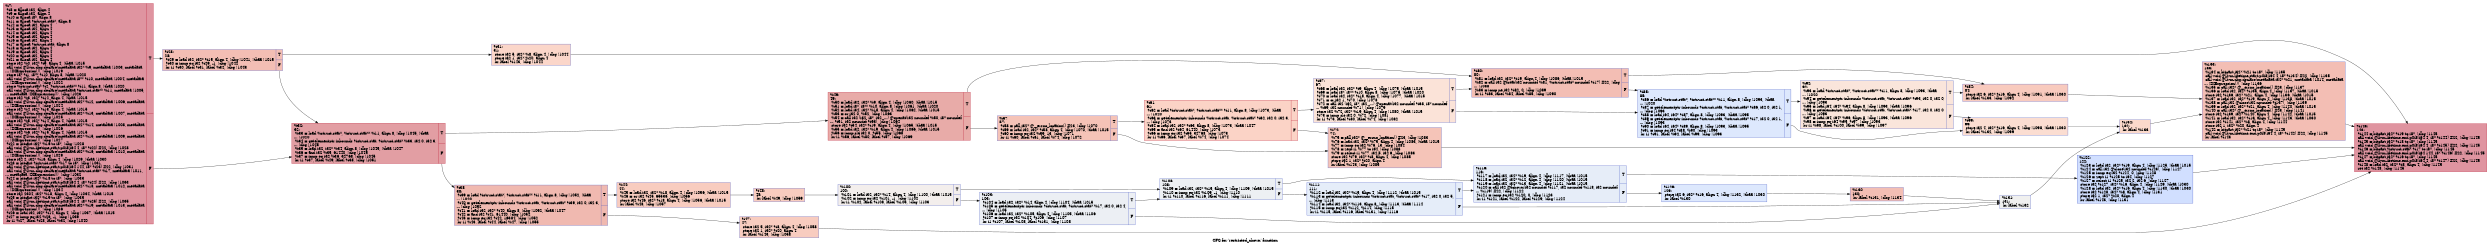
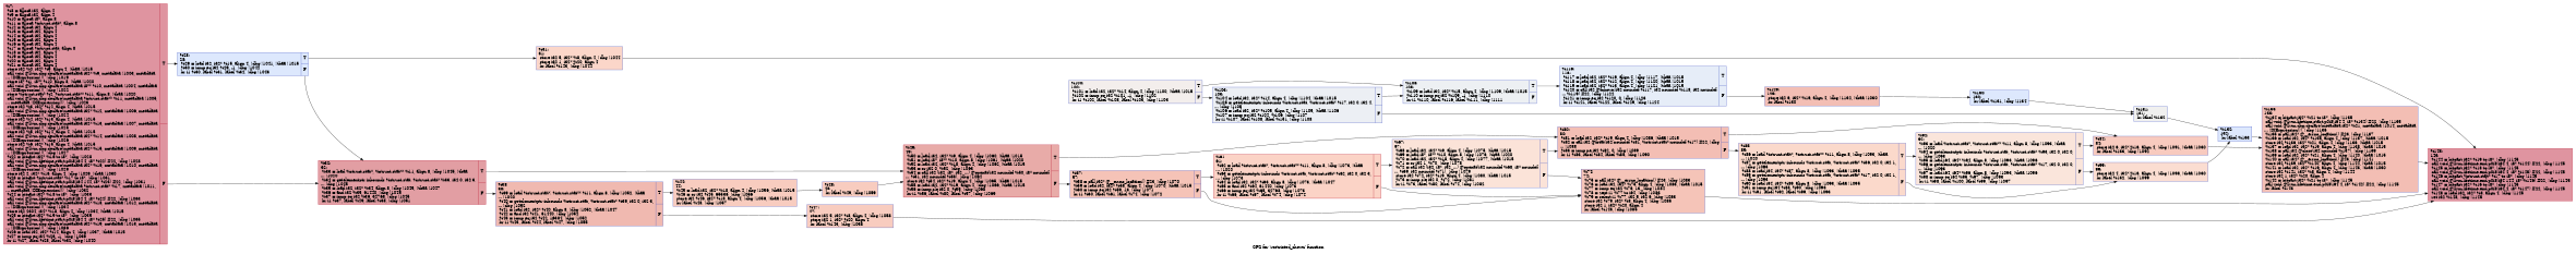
  digraph {
    label="CFG for 'restricted_chown' function"
    rankdir=LR
    node [color="#3d50c3ff" fillcolor="#e36c5570" shape=record style=filled]
    edge [tailport=s0]
    n1 [color="#b70d28ff" fillcolor="#b70d2870" label="{%7:\l  %8 = alloca i32, align 4\l  %9 = alloca i32, align 4\l  %10 = alloca i8*, align 8\l  %11 = alloca %struct.stat*, align 8\l  %12 = alloca i32, align 4\l  %13 = alloca i32, align 4\l  %14 = alloca i32, align 4\l  %15 = alloca i32, align 4\l  %16 = alloca i32, align 4\l  %17 = alloca %struct.stat, align 8\l  %18 = alloca i32, align 4\l  %19 = alloca i32, align 4\l  %20 = alloca i32, align 4\l  %21 = alloca i32, align 4\l  store i32 %0, i32* %9, align 4, !tbaa !1015\l  call void @llvm.dbg.declare(metadata i32* %9, metadata !1003, metadata\l... !DIExpression()), !dbg !1019\l  store i8* %1, i8** %10, align 8, !tbaa !1020\l  call void @llvm.dbg.declare(metadata i8** %10, metadata !1004, metadata\l... !DIExpression()), !dbg !1022\l  store %struct.stat* %2, %struct.stat** %11, align 8, !tbaa !1020\l  call void @llvm.dbg.declare(metadata %struct.stat** %11, metadata !1005,\l... metadata !DIExpression()), !dbg !1023\l  store i32 %3, i32* %12, align 4, !tbaa !1015\l  call void @llvm.dbg.declare(metadata i32* %12, metadata !1006, metadata\l... !DIExpression()), !dbg !1024\l  store i32 %4, i32* %13, align 4, !tbaa !1015\l  call void @llvm.dbg.declare(metadata i32* %13, metadata !1007, metadata\l... !DIExpression()), !dbg !1025\l  store i32 %5, i32* %14, align 4, !tbaa !1015\l  call void @llvm.dbg.declare(metadata i32* %14, metadata !1008, metadata\l... !DIExpression()), !dbg !1026\l  store i32 %6, i32* %15, align 4, !tbaa !1015\l  call void @llvm.dbg.declare(metadata i32* %15, metadata !1009, metadata\l... !DIExpression()), !dbg !1027\l  %22 = bitcast i32* %16 to i8*, !dbg !1028\l  call void @llvm.lifetime.start.p0i8(i64 4, i8* %22) #22, !dbg !1028\l  call void @llvm.dbg.declare(metadata i32* %16, metadata !1010, metadata\l... !DIExpression()), !dbg !1029\l  store i32 2, i32* %16, align 4, !dbg !1029, !tbaa !1030\l  %23 = bitcast %struct.stat* %17 to i8*, !dbg !1031\l  call void @llvm.lifetime.start.p0i8(i64 144, i8* %23) #22, !dbg !1031\l  call void @llvm.dbg.declare(metadata %struct.stat* %17, metadata !1011,\l... metadata !DIExpression()), !dbg !1032\l  %24 = bitcast i32* %18 to i8*, !dbg !1033\l  call void @llvm.lifetime.start.p0i8(i64 4, i8* %24) #22, !dbg !1033\l  call void @llvm.dbg.declare(metadata i32* %18, metadata !1012, metadata\l... !DIExpression()), !dbg !1034\l  store i32 2304, i32* %18, align 4, !dbg !1034, !tbaa !1015\l  %25 = bitcast i32* %19 to i8*, !dbg !1035\l  call void @llvm.lifetime.start.p0i8(i64 4, i8* %25) #22, !dbg !1035\l  call void @llvm.dbg.declare(metadata i32* %19, metadata !1013, metadata\l... !DIExpression()), !dbg !1036\l  %26 = load i32, i32* %14, align 4, !dbg !1037, !tbaa !1015\l  %27 = icmp eq i32 %26, -1, !dbg !1039\l  br i1 %27, label %28, label %32, !dbg !1040\l|{<s0>T|<s1>F}}"]
-   n2 [label="{%28:\l28:                                               \l  %29 = load i32, i32* %15, align 4, !dbg !1041, !tbaa !1015\l  %30 = icmp eq i32 %29, -1, !dbg !1042\l  br i1 %30, label %31, label %32, !dbg !1043\l|{<s0>T|<s1>F}}"]
+   n2 [fillcolor="#b2ccfb70" label="{%28:\l28:                                               \l  %29 = load i32, i32* %15, align 4, !dbg !1041, !tbaa !1015\l  %30 = icmp eq i32 %29, -1, !dbg !1042\l  br i1 %30, label %31, label %32, !dbg !1043\l|{<s0>T|<s1>F}}"]
    n3 [color="#b70d28ff" fillcolor="#be242e70" label="{%32:\l32:                                               \l  %33 = load %struct.stat*, %struct.stat** %11, align 8, !dbg !1045, !tbaa\l... !1020\l  %34 = getelementptr inbounds %struct.stat, %struct.stat* %33, i32 0, i32 3,\l... !dbg !1045\l  %35 = load i32, i32* %34, align 8, !dbg !1045, !tbaa !1047\l  %36 = and i32 %35, 61440, !dbg !1045\l  %37 = icmp eq i32 %36, 32768, !dbg !1045\l  br i1 %37, label %49, label %38, !dbg !1051\l|{<s0>T|<s1>F}}"]
    n4 [fillcolor="#f6a38570" label="{%31:\l31:                                               \l  store i32 5, i32* %8, align 4, !dbg !1044\l  store i32 1, i32* %20, align 4\l  br label %143, !dbg !1044\l}"]
    n5 [color="#b70d28ff" fillcolor="#cc403a70" label="{%49:\l49:                                               \l  %50 = load i32, i32* %9, align 4, !dbg !1060, !tbaa !1015\l  %51 = load i8*, i8** %10, align 8, !dbg !1061, !tbaa !1020\l  %52 = load i32, i32* %18, align 4, !dbg !1062, !tbaa !1015\l  %53 = or i32 0, %52, !dbg !1063\l  %54 = call i32 (i32, i8*, i32, ...) @openat(i32 noundef %50, i8* noundef\l... %51, i32 noundef %53), !dbg !1064\l  store i32 %54, i32* %19, align 4, !dbg !1065, !tbaa !1015\l  %55 = load i32, i32* %19, align 4, !dbg !1066, !tbaa !1015\l  %56 = icmp sle i32 0, %55, !dbg !1068\l  br i1 %56, label %80, label %57, !dbg !1069\l|{<s0>T|<s1>F}}"]
    n6 [fillcolor="#de614d70" label="{%38:\l38:                                               \l  %39 = load %struct.stat*, %struct.stat** %11, align 8, !dbg !1052, !tbaa\l... !1020\l  %40 = getelementptr inbounds %struct.stat, %struct.stat* %39, i32 0, i32 3,\l... !dbg !1052\l  %41 = load i32, i32* %40, align 8, !dbg !1052, !tbaa !1047\l  %42 = and i32 %41, 61440, !dbg !1052\l  %43 = icmp eq i32 %42, 16384, !dbg !1052\l  br i1 %43, label %44, label %47, !dbg !1055\l|{<s0>T|<s1>F}}"]
    n7 [color="#b70d28ff" fillcolor="#b70d2870" label="{%143:\l143:                                              \l  %144 = bitcast i32* %19 to i8*, !dbg !1145\l  call void @llvm.lifetime.end.p0i8(i64 4, i8* %144) #22, !dbg !1145\l  %145 = bitcast i32* %18 to i8*, !dbg !1145\l  call void @llvm.lifetime.end.p0i8(i64 4, i8* %145) #22, !dbg !1145\l  %146 = bitcast %struct.stat* %17 to i8*, !dbg !1145\l  call void @llvm.lifetime.end.p0i8(i64 144, i8* %146) #22, !dbg !1145\l  %147 = bitcast i32* %16 to i8*, !dbg !1145\l  call void @llvm.lifetime.end.p0i8(i64 4, i8* %147) #22, !dbg !1145\l  %148 = load i32, i32* %8, align 4, !dbg !1145\l  ret i32 %148, !dbg !1145\l}"]
    n8 [label="{%80:\l80:                                               \l  %81 = load i32, i32* %19, align 4, !dbg !1086, !tbaa !1015\l  %82 = call i32 @fstat(i32 noundef %81, %struct.stat* noundef %17) #22, !dbg\l... !1088\l  %83 = icmp ne i32 %82, 0, !dbg !1089\l  br i1 %83, label %84, label %85, !dbg !1090\l|{<s0>T|<s1>F}}"]
    n9 [fillcolor="#e8765c70" label="{%57:\l57:                                               \l  %58 = call i32* @__errno_location() #23, !dbg !1070\l  %59 = load i32, i32* %58, align 4, !dbg !1070, !tbaa !1015\l  %60 = icmp eq i32 %59, 13, !dbg !1071\l  br i1 %60, label %61, label %74, !dbg !1072\l|{<s0>T|<s1>F}}"]
    n10 [fillcolor="#f08b6e70" label="{%44:\l44:                                               \l  %45 = load i32, i32* %18, align 4, !dbg !1056, !tbaa !1015\l  %46 = or i32 %45, 65536, !dbg !1056\l  store i32 %46, i32* %18, align 4, !dbg !1056, !tbaa !1015\l  br label %48, !dbg !1057\l}"]
    n11 [fillcolor="#f08b6e70" label="{%47:\l47:                                               \l  store i32 5, i32* %8, align 4, !dbg !1058\l  store i32 1, i32* %20, align 4\l  br label %143, !dbg !1058\l}"]
    n12 [fillcolor="#ef886b70" label="{%84:\l84:                                               \l  store i32 6, i32* %16, align 4, !dbg !1091, !tbaa !1030\l  br label %133, !dbg !1092\l}"]
-   n13 [fillcolor="#b2ccfb70" label="{%85:\l85:                                               \l  %86 = load %struct.stat*, %struct.stat** %11, align 8, !dbg !1093, !tbaa\l... !1020\l  %87 = getelementptr inbounds %struct.stat, %struct.stat* %86, i32 0, i32 1,\l... !dbg !1093\l  %88 = load i64, i64* %87, align 8, !dbg !1093, !tbaa !1095\l  %89 = getelementptr inbounds %struct.stat, %struct.stat* %17, i32 0, i32 1,\l... !dbg !1093\l  %90 = load i64, i64* %89, align 8, !dbg !1093, !tbaa !1095\l  %91 = icmp eq i64 %88, %90, !dbg !1093\l  br i1 %91, label %92, label %99, !dbg !1093\l|{<s0>T|<s1>F}}"]
+   n13 [fillcolor="#f7a88970" label="{%85:\l85:                                               \l  %86 = load %struct.stat*, %struct.stat** %11, align 8, !dbg !1093, !tbaa\l... !1020\l  %87 = getelementptr inbounds %struct.stat, %struct.stat* %86, i32 0, i32 1,\l... !dbg !1093\l  %88 = load i64, i64* %87, align 8, !dbg !1093, !tbaa !1095\l  %89 = getelementptr inbounds %struct.stat, %struct.stat* %17, i32 0, i32 1,\l... !dbg !1093\l  %90 = load i64, i64* %89, align 8, !dbg !1093, !tbaa !1095\l  %91 = icmp eq i64 %88, %90, !dbg !1093\l  br i1 %91, label %92, label %99, !dbg !1093\l|{<s0>T|<s1>F}}"]
    n14 [color="#b70d28ff" fillcolor="#f59c7d70" label="{%61:\l61:                                               \l  %62 = load %struct.stat*, %struct.stat** %11, align 8, !dbg !1073, !tbaa\l... !1020\l  %63 = getelementptr inbounds %struct.stat, %struct.stat* %62, i32 0, i32 3,\l... !dbg !1073\l  %64 = load i32, i32* %63, align 8, !dbg !1073, !tbaa !1047\l  %65 = and i32 %64, 61440, !dbg !1073\l  %66 = icmp eq i32 %65, 32768, !dbg !1073\l  br i1 %66, label %67, label %74, !dbg !1074\l|{<s0>T|<s1>F}}"]
    n15 [fillcolor="#e97a5f70" label="{%74:\l74:                                               \l  %75 = call i32* @__errno_location() #23, !dbg !1083\l  %76 = load i32, i32* %75, align 4, !dbg !1083, !tbaa !1015\l  %77 = icmp eq i32 %76, 13, !dbg !1084\l  %78 = zext i1 %77 to i64, !dbg !1083\l  %79 = select i1 %77, i32 5, i32 6, !dbg !1083\l  store i32 %79, i32* %8, align 4, !dbg !1085\l  store i32 1, i32* %20, align 4\l  br label %143, !dbg !1085\l}"]
    n16 [fillcolor="#f08b6e70" label="{%48:\l48:                                               \l  br label %49, !dbg !1059\l}"]
    n17 [label="{%133:\l133:                                              \l  %134 = bitcast i32* %21 to i8*, !dbg !1135\l  call void @llvm.lifetime.start.p0i8(i64 4, i8* %134) #22, !dbg !1135\l  call void @llvm.dbg.declare(metadata i32* %21, metadata !1014, metadata\l... !DIExpression()), !dbg !1136\l  %135 = call i32* @__errno_location() #23, !dbg !1137\l  %136 = load i32, i32* %135, align 4, !dbg !1137, !tbaa !1015\l  store i32 %136, i32* %21, align 4, !dbg !1136, !tbaa !1015\l  %137 = load i32, i32* %19, align 4, !dbg !1138, !tbaa !1015\l  %138 = call i32 @close(i32 noundef %137), !dbg !1139\l  %139 = load i32, i32* %21, align 4, !dbg !1140, !tbaa !1015\l  %140 = call i32* @__errno_location() #23, !dbg !1141\l  store i32 %139, i32* %140, align 4, !dbg !1142, !tbaa !1015\l  %141 = load i32, i32* %16, align 4, !dbg !1143, !tbaa !1030\l  store i32 %141, i32* %8, align 4, !dbg !1144\l  store i32 1, i32* %20, align 4\l  %142 = bitcast i32* %21 to i8*, !dbg !1145\l  call void @llvm.lifetime.end.p0i8(i64 4, i8* %142) #22, !dbg !1145\l  br label %143\l}"]
    n18 [fillcolor="#f4c5ad70" label="{%92:\l92:                                               \l  %93 = load %struct.stat*, %struct.stat** %11, align 8, !dbg !1093, !tbaa\l... !1020\l  %94 = getelementptr inbounds %struct.stat, %struct.stat* %93, i32 0, i32 0,\l... !dbg !1093\l  %95 = load i64, i64* %94, align 8, !dbg !1093, !tbaa !1096\l  %96 = getelementptr inbounds %struct.stat, %struct.stat* %17, i32 0, i32 0,\l... !dbg !1093\l  %97 = load i64, i64* %96, align 8, !dbg !1093, !tbaa !1096\l  %98 = icmp eq i64 %95, %97, !dbg !1093\l  br i1 %98, label %100, label %99, !dbg !1097\l|{<s0>T|<s1>F}}"]
    n19 [fillcolor="#f7b39670" label="{%99:\l99:                                               \l  store i32 4, i32* %16, align 4, !dbg !1098, !tbaa !1030\l  br label %132, !dbg !1099\l}"]
    n20 [fillcolor="#f6bfa670" label="{%67:\l67:                                               \l  %68 = load i32, i32* %9, align 4, !dbg !1075, !tbaa !1015\l  %69 = load i8*, i8** %10, align 8, !dbg !1076, !tbaa !1020\l  %70 = load i32, i32* %18, align 4, !dbg !1077, !tbaa !1015\l  %71 = or i32 1, %70, !dbg !1078\l  %72 = call i32 (i32, i8*, i32, ...) @openat(i32 noundef %68, i8* noundef\l... %69, i32 noundef %71), !dbg !1079\l  store i32 %72, i32* %19, align 4, !dbg !1080, !tbaa !1015\l  %73 = icmp sle i32 0, %72, !dbg !1081\l  br i1 %73, label %80, label %74, !dbg !1082\l|{<s0>T|<s1>F}}"]
-   n21 [fillcolor="#f7a88970" label="{%132:\l132:                                              \l  br label %133\l}"]
+   n21 [fillcolor="#b2ccfb70" label="{%132:\l132:                                              \l  br label %133\l}"]
    n22 [fillcolor="#e3d9d370" label="{%100:\l100:                                              \l  %101 = load i32, i32* %14, align 4, !dbg !1100, !tbaa !1015\l  %102 = icmp eq i32 %101, -1, !dbg !1102\l  br i1 %102, label %108, label %103, !dbg !1103\l|{<s0>T|<s1>F}}"]
    n23 [fillcolor="#d6dce470" label="{%108:\l108:                                              \l  %109 = load i32, i32* %15, align 4, !dbg !1109, !tbaa !1015\l  %110 = icmp eq i32 %109, -1, !dbg !1110\l  br i1 %110, label %116, label %111, !dbg !1111\l|{<s0>T|<s1>F}}"]
    n24 [fillcolor="#d4dbe670" label="{%103:\l103:                                              \l  %104 = load i32, i32* %14, align 4, !dbg !1104, !tbaa !1015\l  %105 = getelementptr inbounds %struct.stat, %struct.stat* %17, i32 0, i32 4,\l... !dbg !1105\l  %106 = load i32, i32* %105, align 4, !dbg !1105, !tbaa !1106\l  %107 = icmp eq i32 %104, %106, !dbg !1107\l  br i1 %107, label %108, label %131, !dbg !1108\l|{<s0>T|<s1>F}}"]
    n25 [fillcolor="#c7d7f070" label="{%116:\l116:                                              \l  %117 = load i32, i32* %19, align 4, !dbg !1117, !tbaa !1015\l  %118 = load i32, i32* %12, align 4, !dbg !1120, !tbaa !1015\l  %119 = load i32, i32* %13, align 4, !dbg !1121, !tbaa !1015\l  %120 = call i32 @fchown(i32 noundef %117, i32 noundef %118, i32 noundef\l... %119) #22, !dbg !1122\l  %121 = icmp eq i32 %120, 0, !dbg !1123\l  br i1 %121, label %122, label %129, !dbg !1124\l|{<s0>T|<s1>F}}"]
-   n26 [fillcolor="#c5d6f270" label="{%111:\l111:                                              \l  %112 = load i32, i32* %15, align 4, !dbg !1112, !tbaa !1015\l  %113 = getelementptr inbounds %struct.stat, %struct.stat* %17, i32 0, i32 5,\l... !dbg !1113\l  %114 = load i32, i32* %113, align 8, !dbg !1113, !tbaa !1114\l  %115 = icmp eq i32 %112, %114, !dbg !1115\l  br i1 %115, label %116, label %131, !dbg !1116\l|{<s0>T|<s1>F}}"]
    n27 [fillcolor="#dedcdb70" label="{%131:\l131:                                              \l  br label %132\l}"]
-   n28 [fillcolor="#96b7ff70" label="{%122:\l122:                                              \l  %123 = load i32, i32* %19, align 4, !dbg !1125, !tbaa !1015\l  %124 = call i32 @close(i32 noundef %123), !dbg !1127\l  %125 = icmp eq i32 %124, 0, !dbg !1128\l  %126 = zext i1 %125 to i64, !dbg !1127\l  %127 = select i1 %125, i32 2, i32 6, !dbg !1127\l  store i32 %127, i32* %16, align 4, !dbg !1129, !tbaa !1030\l  %128 = load i32, i32* %16, align 4, !dbg !1130, !tbaa !1030\l  store i32 %128, i32* %8, align 4, !dbg !1131\l  store i32 1, i32* %20, align 4\l  br label %143, !dbg !1131\l}"]
-   n29 [fillcolor="#b2ccfb70" label="{%129:\l129:                                              \l  store i32 6, i32* %16, align 4, !dbg !1132, !tbaa !1030\l  br label %130\l}"]
-   n30 [label="{%130:\l130:                                              \l  br label %131, !dbg !1134\l}"]
+   n29 [label="{%129:\l129:                                              \l  store i32 6, i32* %16, align 4, !dbg !1132, !tbaa !1030\l  br label %130\l}"]
+   n30 [fillcolor="#b2ccfb70" label="{%130:\l130:                                              \l  br label %131, !dbg !1134\l}"]
    n1 -> n2
    n1 -> n3 [tailport=s1]
    n2 -> n3 [tailport=s1]
    n2 -> n4
    n3 -> n5
    n3 -> n6 [tailport=s1]
    n4 -> n7
    n5 -> n8
    n5 -> n9 [tailport=s1]
    n6 -> n10
    n6 -> n11 [tailport=s1]
    n8 -> n12
    n8 -> n13 [tailport=s1]
    n9 -> n14
    n9 -> n15 [tailport=s1]
    n10 -> n16
    n11 -> n7
    n12 -> n17
    n13 -> n18
    n13 -> n19 [tailport=s1]
    n14 -> n15 [tailport=s1]
    n14 -> n20
    n15 -> n7
-   n16 -> n22
+   n16 -> n5
    n17 -> n7
    n18 -> n12
    n18 -> n19 [tailport=s1]
    n19 -> n21
    n20 -> n8
-   n20 -> n13 [tailport=s1]
+   n20 -> n15 [tailport=s1]
    n21 -> n17
    n22 -> n23
    n22 -> n24 [tailport=s1]
    n23 -> n25
-   n23 -> n26 [tailport=s1]
    n24 -> n23
    n24 -> n27 [tailport=s1]
-   n25 -> n28
    n25 -> n29 [tailport=s1]
-   n26 -> n25
-   n26 -> n27 [tailport=s1]
    n27 -> n21
-   n28 -> n7
    n29 -> n30
    n30 -> n27
  }
